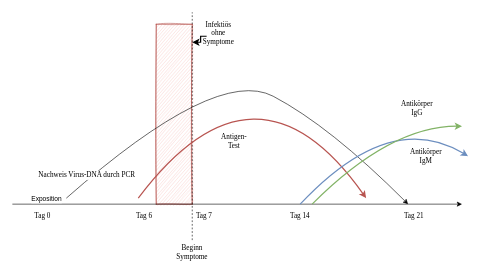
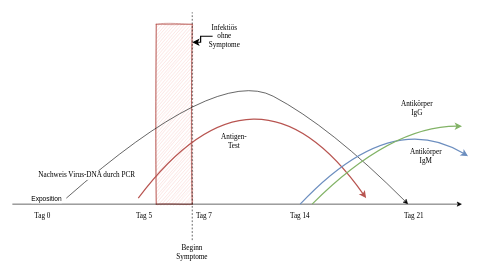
  <mxCell id="0" />
  <mxCell id="1" parent="0" />
  <mxCell id="2" value="" style="rounded=0;whiteSpace=wrap;html=1;fontFamily=Linux Libertine;fontSize=12;strokeColor=#b85450;fillColor=#F8CECC;sketch=1;glass=0;shadow=0;" vertex="1" parent="1"><mxGeometry x="260" y="40" width="60" height="300" as="geometry" /></mxCell>
  <mxCell id="3" value="Nachweis Virus-DNA durch PCR" style="curved=1;endArrow=classic;html=1;fontFamily=Linux Libertine;fontSize=12;" edge="1" parent="1"><mxGeometry x="-0.863" y="6" width="50" height="50" relative="1" as="geometry"><mxPoint x="110" y="330" as="sourcePoint" /><mxPoint x="680" y="340" as="targetPoint" /><Array as="points"><mxPoint x="360" y="110" /><mxPoint x="550" y="210" /></Array><mxPoint as="offset" /></mxGeometry></mxCell>
  <mxCell id="4" value="Tag 0" style="endArrow=classic;html=1;fontFamily=Linux Libertine;fontSize=12;" edge="1" parent="1"><mxGeometry x="-0.867" y="-20" relative="1" as="geometry"><mxPoint x="20" y="340" as="sourcePoint" /><mxPoint x="770" y="340" as="targetPoint" /><mxPoint as="offset" /></mxGeometry></mxCell>
  <mxCell id="5" value="Exposition" style="edgeLabel;resizable=0;html=1;align=left;verticalAlign=bottom;" connectable="0" vertex="1" parent="4"><mxGeometry x="-1" relative="1" as="geometry"><mxPoint x="30" as="offset" /></mxGeometry></mxCell>
  <mxCell id="6" value="" style="endArrow=none;dashed=1;html=1;" edge="1" parent="1"><mxGeometry width="50" height="50" relative="1" as="geometry"><mxPoint x="320" y="400" as="sourcePoint" /><mxPoint x="320" y="20" as="targetPoint" /></mxGeometry></mxCell>
  <mxCell id="7" value="Tag 7" style="text;html=1;strokeColor=none;fillColor=none;align=center;verticalAlign=middle;whiteSpace=wrap;rounded=0;fontFamily=Linux Libertine;" vertex="1" parent="1"><mxGeometry x="320" y="350" width="40" height="20" as="geometry" /></mxCell>
  <mxCell id="8" value="Tag 14" style="text;html=1;strokeColor=none;fillColor=none;align=center;verticalAlign=middle;whiteSpace=wrap;rounded=0;fontFamily=Linux Libertine;" vertex="1" parent="1"><mxGeometry x="480" y="350" width="40" height="20" as="geometry" /></mxCell>
  <mxCell id="9" value="Beginn Symptome" style="text;html=1;strokeColor=none;fillColor=none;align=center;verticalAlign=middle;whiteSpace=wrap;rounded=0;fontFamily=Linux Biolinum;" vertex="1" parent="1"><mxGeometry x="300" y="410" width="40" height="20" as="geometry" /></mxCell>
  <mxCell id="10" value="" style="curved=1;endArrow=classic;html=1;fillColor=#f8cecc;strokeColor=#b85450;strokeWidth=2;" edge="1" parent="1"><mxGeometry width="50" height="50" relative="1" as="geometry"><mxPoint x="230" y="330" as="sourcePoint" /><mxPoint x="610" y="330" as="targetPoint" /><Array as="points"><mxPoint x="426" y="70" /></Array></mxGeometry></mxCell>
  <mxCell id="11" value="Antigen-Test" style="text;html=1;strokeColor=none;fillColor=none;align=center;verticalAlign=middle;whiteSpace=wrap;rounded=0;fontFamily=Linux Biolinum;" vertex="1" parent="1"><mxGeometry x="370" y="225" width="40" height="20" as="geometry" /></mxCell>
  <mxCell id="12" value="" style="curved=1;endArrow=classic;html=1;fillColor=#dae8fc;strokeColor=#6c8ebf;strokeWidth=2;" edge="1" parent="1"><mxGeometry width="50" height="50" relative="1" as="geometry"><mxPoint x="500" y="340" as="sourcePoint" /><mxPoint x="780" y="260" as="targetPoint" /><Array as="points"><mxPoint x="650" y="180" /></Array></mxGeometry></mxCell>
  <mxCell id="13" value="Antikörper IgM" style="text;html=1;strokeColor=none;fillColor=none;align=center;verticalAlign=middle;whiteSpace=wrap;rounded=0;fontFamily=Linux Libertine;" vertex="1" parent="1"><mxGeometry x="690" y="250" width="40" height="20" as="geometry" /></mxCell>
  <mxCell id="14" value="" style="curved=1;endArrow=classic;html=1;fillColor=#d5e8d4;strokeColor=#82b366;strokeWidth=2;" edge="1" parent="1"><mxGeometry width="50" height="50" relative="1" as="geometry"><mxPoint x="520" y="340" as="sourcePoint" /><mxPoint x="770" y="210" as="targetPoint" /><Array as="points"><mxPoint x="650" y="210" /></Array></mxGeometry></mxCell>
  <mxCell id="15" value="Antikörper IgG" style="text;html=1;strokeColor=none;fillColor=none;align=center;verticalAlign=middle;whiteSpace=wrap;rounded=0;fontFamily=Linux Libertine;" vertex="1" parent="1"><mxGeometry x="675" y="170" width="40" height="20" as="geometry" /></mxCell>
- <mxCell id="16" value="Tag 6" style="text;html=1;strokeColor=none;fillColor=none;align=center;verticalAlign=middle;whiteSpace=wrap;rounded=0;fontFamily=Linux Libertine;" vertex="1" parent="1"><mxGeometry x="220" y="350" width="40" height="20" as="geometry" /></mxCell>
+ <mxCell id="16" value="Tag 5" style="text;html=1;strokeColor=none;fillColor=none;align=center;verticalAlign=middle;whiteSpace=wrap;rounded=0;fontFamily=Linux Libertine;" vertex="1" parent="1"><mxGeometry x="220" y="350" width="40" height="20" as="geometry" /></mxCell>
  <mxCell id="17" value="Tag 21" style="text;html=1;strokeColor=none;fillColor=none;align=center;verticalAlign=middle;whiteSpace=wrap;rounded=0;fontFamily=Linux Libertine;" vertex="1" parent="1"><mxGeometry x="670" y="350" width="40" height="20" as="geometry" /></mxCell>
  <mxCell id="18" value="" style="edgeStyle=orthogonalEdgeStyle;rounded=0;orthogonalLoop=1;jettySize=auto;html=1;strokeWidth=2;fontFamily=Linux Libertine;fontSize=12;" edge="1" parent="1" source="19" target="2"><mxGeometry relative="1" as="geometry"><Array as="points"><mxPoint x="334" y="60" /><mxPoint x="334" y="70" /></Array></mxGeometry></mxCell>
- <mxCell id="19" value="Infektiös ohne Symptome" style="text;html=1;strokeColor=none;fillColor=none;align=center;verticalAlign=middle;whiteSpace=wrap;rounded=0;shadow=0;glass=0;sketch=1;fontFamily=Linux Libertine;fontSize=12;" vertex="1" parent="1"><mxGeometry x="344" y="45" width="40" height="20" as="geometry" /></mxCell>
+ <mxCell id="19" value="Infektiös ohne Symptome" style="text;html=1;strokeColor=none;fillColor=none;align=center;verticalAlign=middle;whiteSpace=wrap;rounded=0;shadow=0;glass=0;sketch=1;fontFamily=Linux Libertine;fontSize=12;" vertex="1" parent="1"><mxGeometry x="354" y="50" width="40" height="20" as="geometry" /></mxCell>
